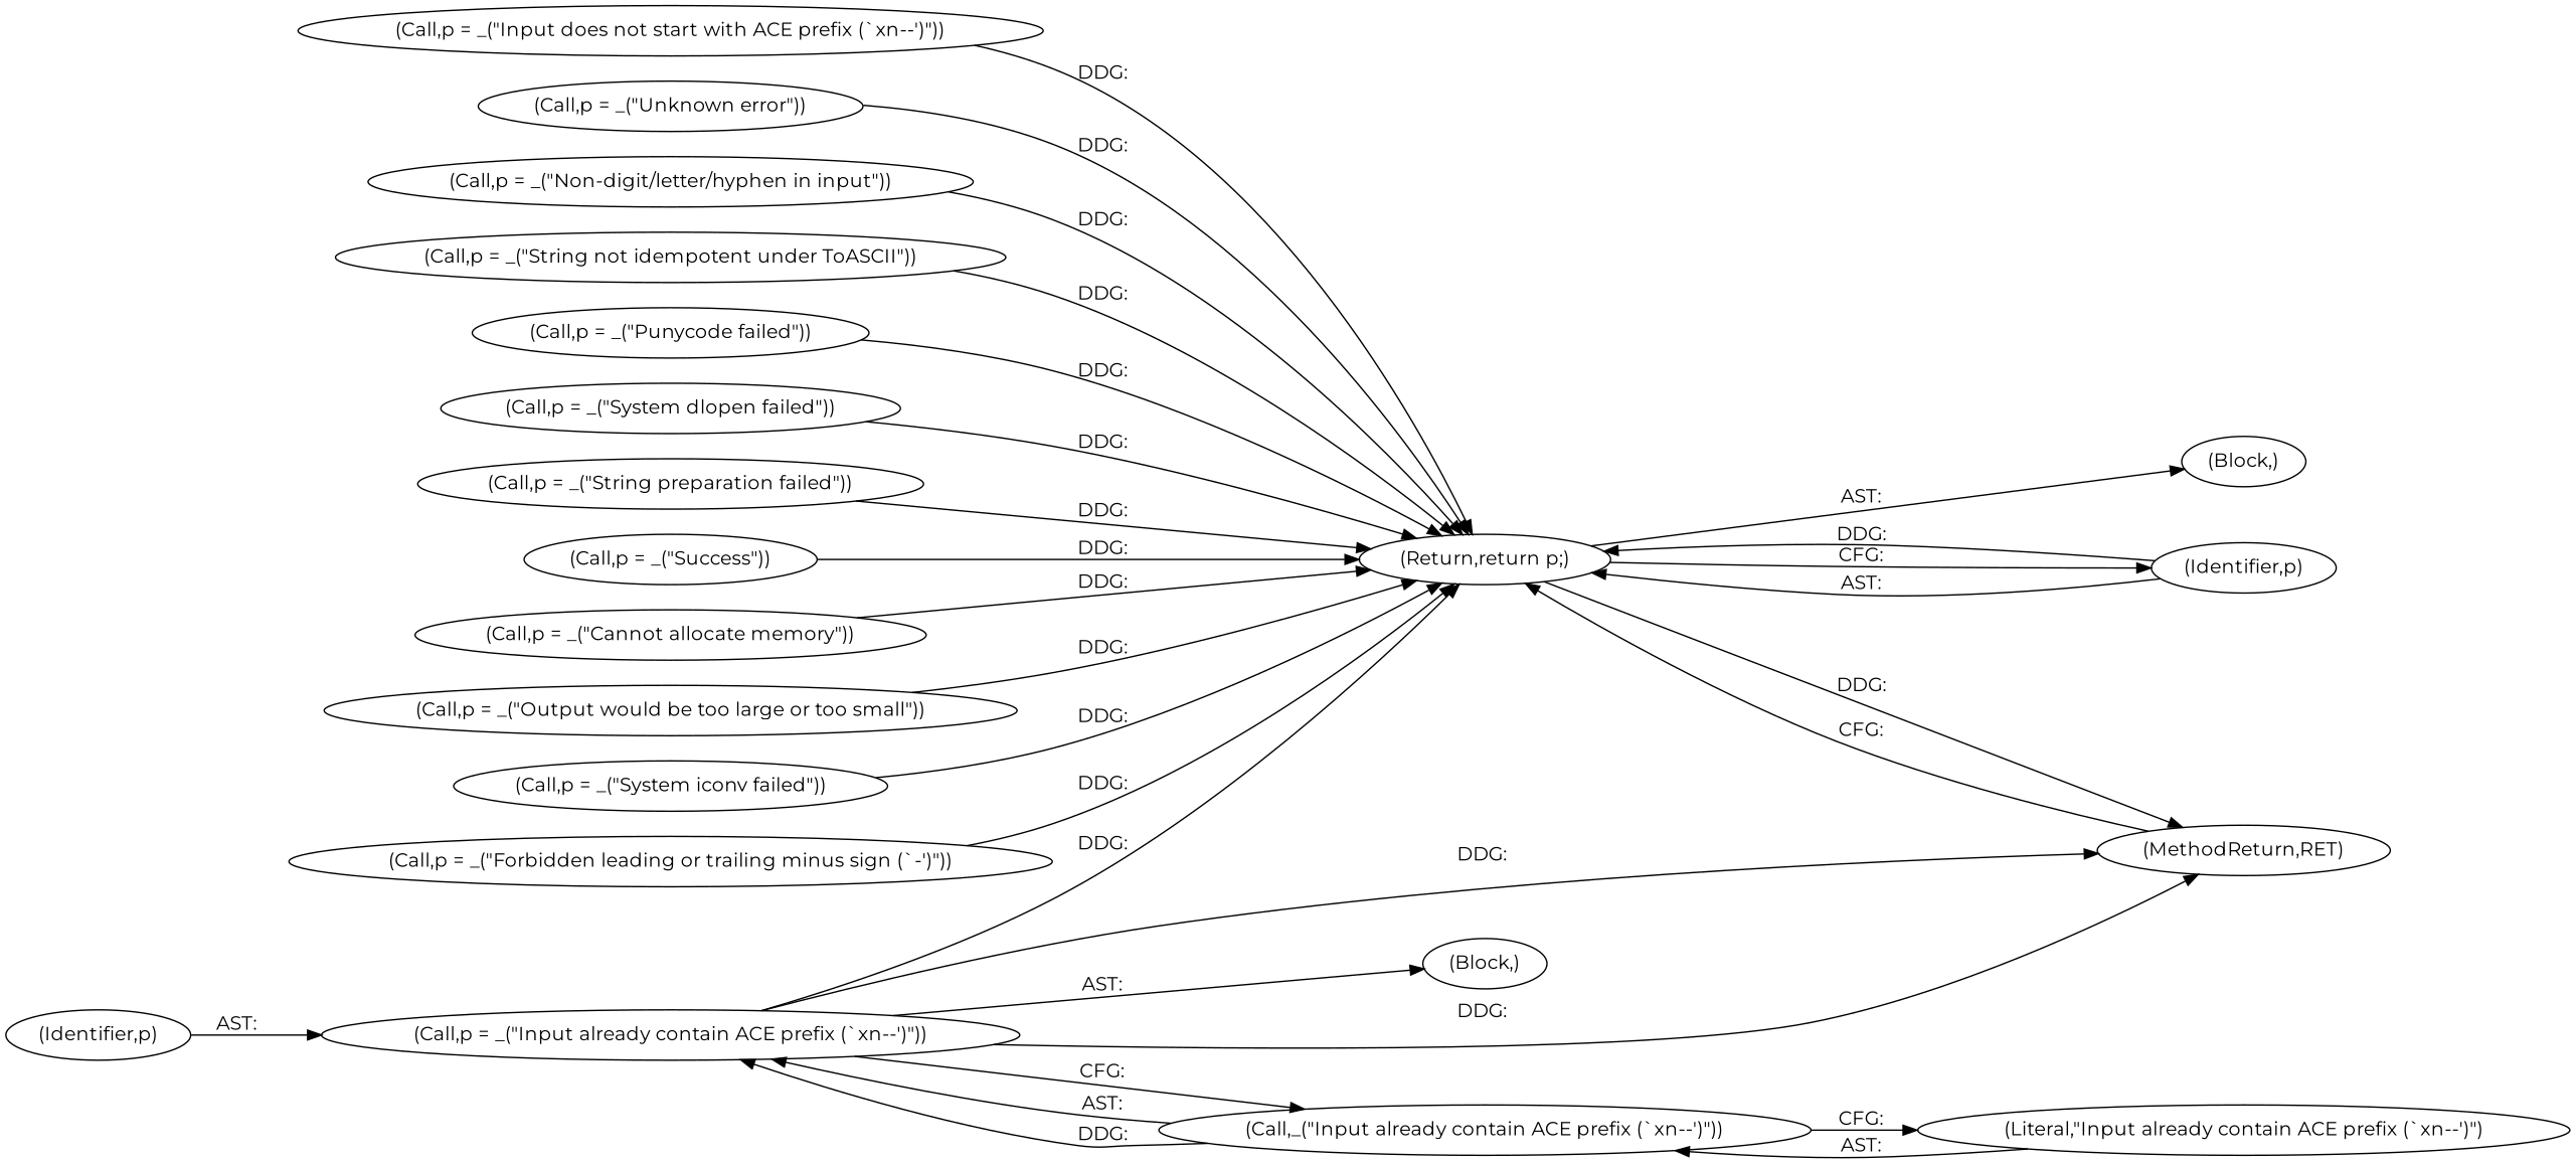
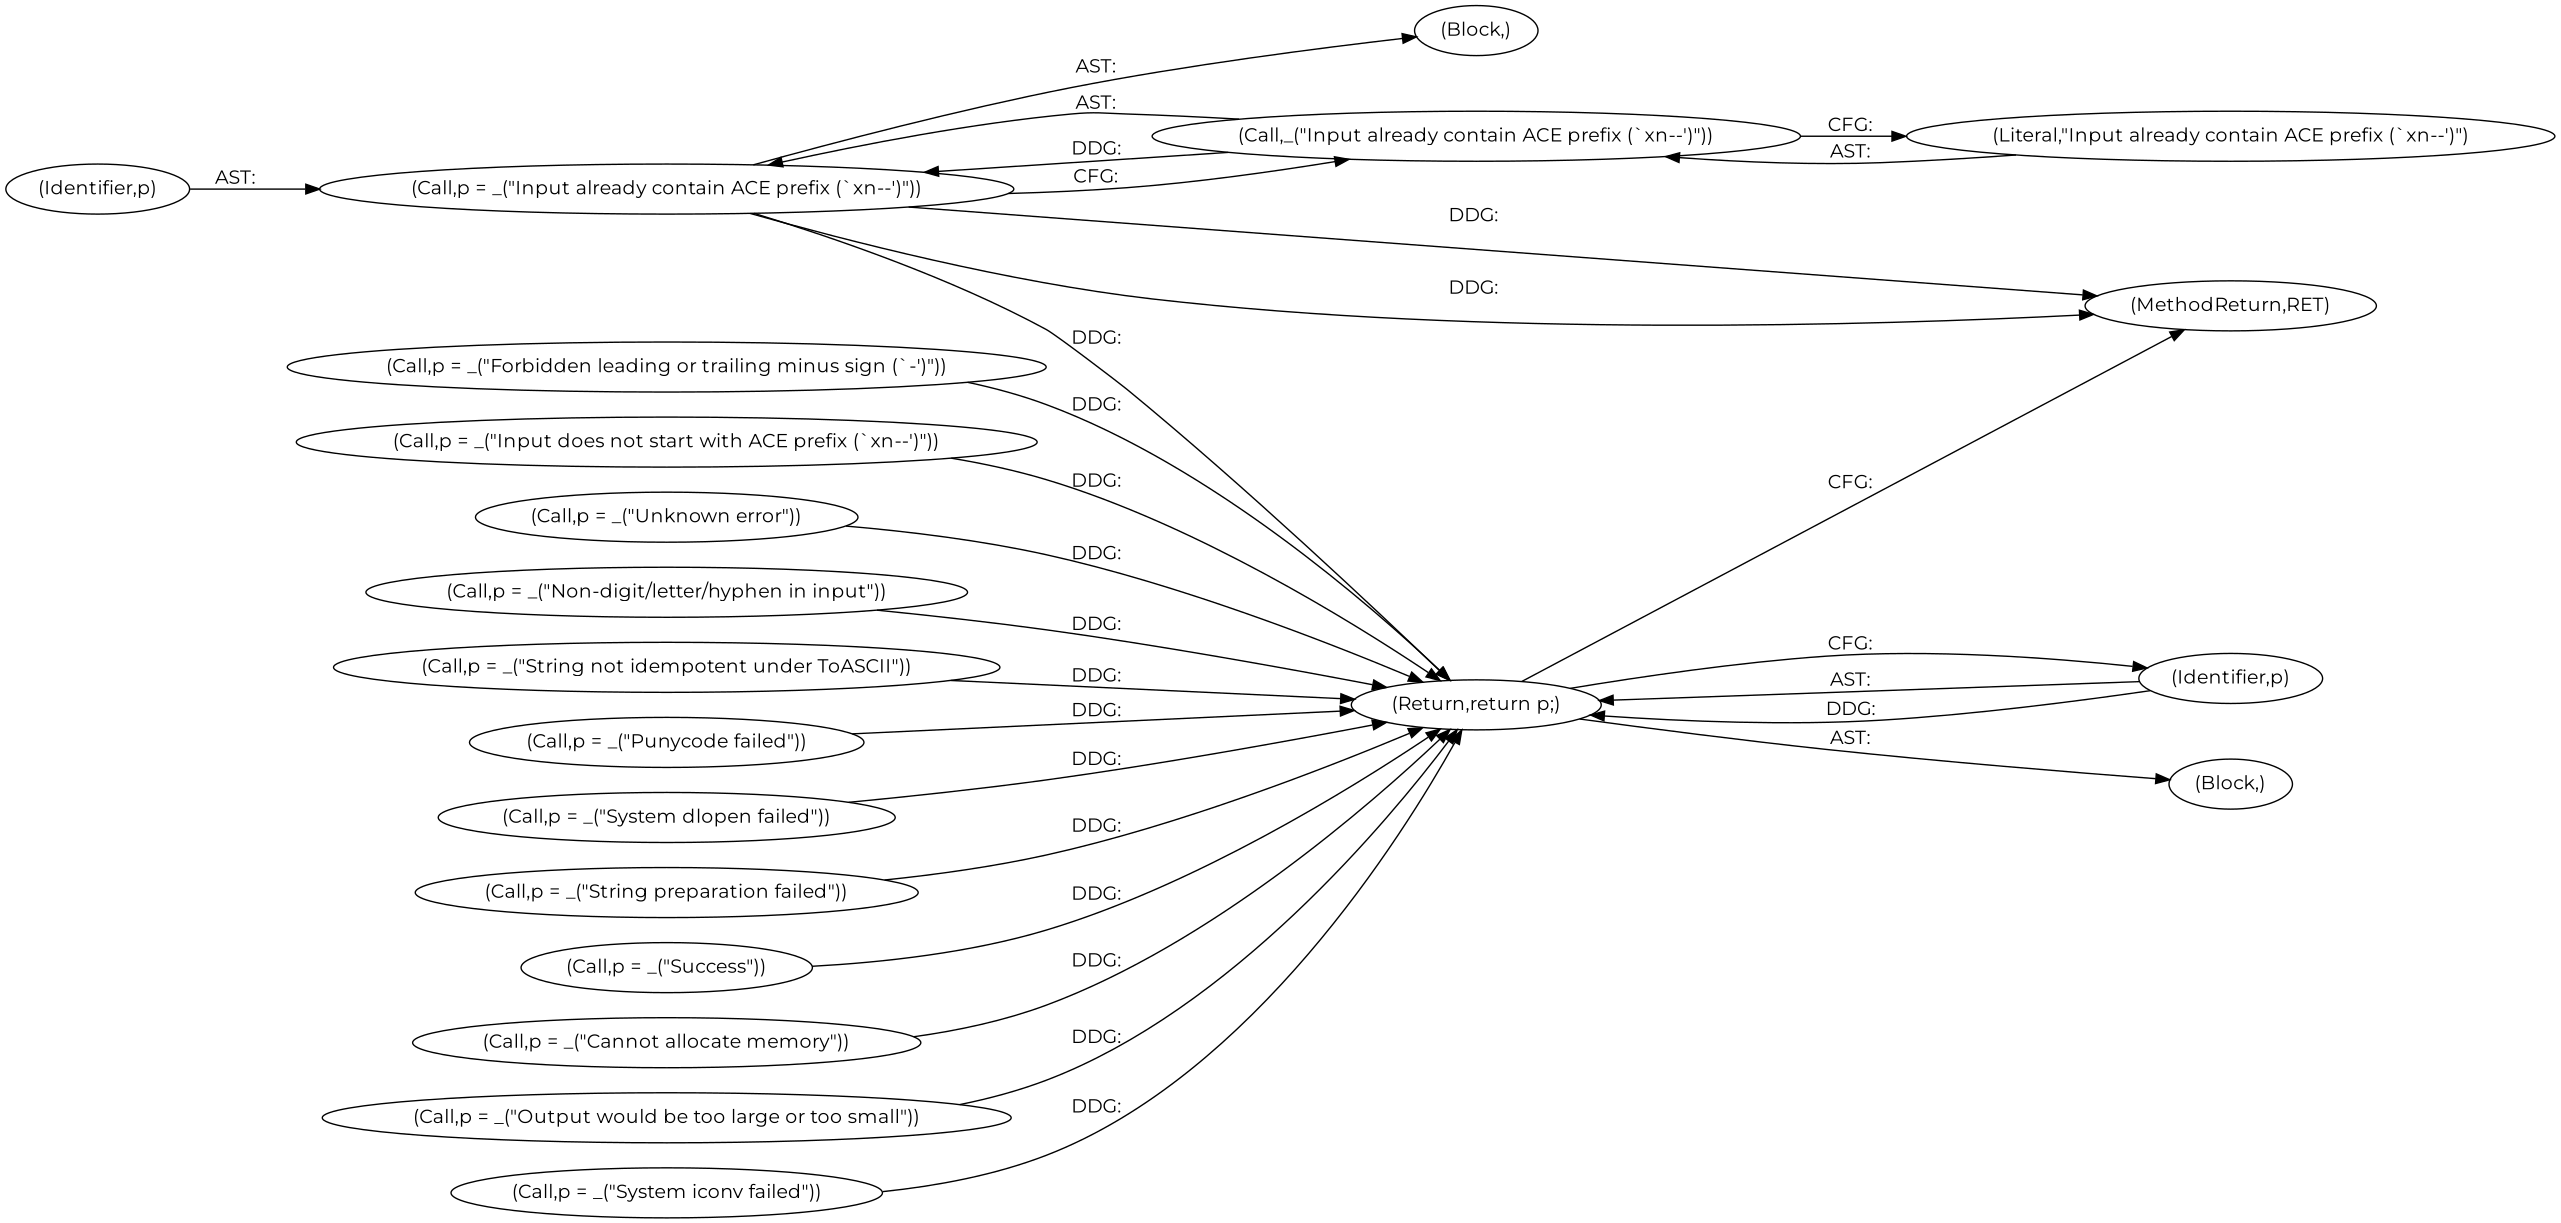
  digraph {
    fontname=Montserrat
    rankdir=LR
    node [fontname=Montserrat]
    edge [fontname=Montserrat]
    n1 [label="(Call,p = _(\"Input already contain ACE prefix (`xn--')\"))"]
    n2 [label="(Call,_(\"Input already contain ACE prefix (`xn--')\"))"]
    n3 [label="(Return,return p;)"]
    n4 [label="(Block,)"]
    n5 [label="(MethodReturn,RET)"]
    n6 [label="(Literal,\"Input already contain ACE prefix (`xn--')\")"]
    n7 [label="(Identifier,p)"]
    n8 [label="(Block,)"]
    n9 [label="(Call,p = _(\"System dlopen failed\"))"]
    n10 [label="(Call,p = _(\"String preparation failed\"))"]
    n11 [label="(Call,p = _(\"Success\"))"]
    n12 [label="(Call,p = _(\"Cannot allocate memory\"))"]
    n13 [label="(Call,p = _(\"Output would be too large or too small\"))"]
    n14 [label="(Call,p = _(\"System iconv failed\"))"]
    n15 [label="(Call,p = _(\"Forbidden leading or trailing minus sign (`-')\"))"]
    n16 [label="(Identifier,p)"]
    n17 [label="(Call,p = _(\"Input does not start with ACE prefix (`xn--')\"))"]
    n18 [label="(Call,p = _(\"Unknown error\"))"]
    n19 [label="(Call,p = _(\"Non-digit/letter/hyphen in input\"))"]
    n20 [label="(Call,p = _(\"String not idempotent under ToASCII\"))"]
    n21 [label="(Call,p = _(\"Punycode failed\"))"]
    n1 -> n2 [label="CFG: "]
    n1 -> n3 [label="DDG: "]
    n1 -> n4 [label="AST: "]
    n1 -> n5 [label="DDG: "]
    n1 -> n5 [label="DDG: "]
    n2 -> n1 [label="AST: "]
    n2 -> n1 [label="DDG: "]
    n2 -> n6 [label="CFG: "]
-   n3 -> n5 [label="DDG: "]
+   n3 -> n5 [label="CFG: "]
    n3 -> n7 [label="CFG: "]
    n3 -> n8 [label="AST: "]
-   n5 -> n3 [label="CFG: "]
    n6 -> n2 [label="AST: "]
    n7 -> n3 [label="AST: "]
    n7 -> n3 [label="DDG: "]
    n9 -> n3 [label="DDG: "]
    n10 -> n3 [label="DDG: "]
    n11 -> n3 [label="DDG: "]
    n12 -> n3 [label="DDG: "]
    n13 -> n3 [label="DDG: "]
    n14 -> n3 [label="DDG: "]
    n15 -> n3 [label="DDG: "]
    n16 -> n1 [label="AST: "]
    n17 -> n3 [label="DDG: "]
    n18 -> n3 [label="DDG: "]
    n19 -> n3 [label="DDG: "]
    n20 -> n3 [label="DDG: "]
    n21 -> n3 [label="DDG: "]
  }
